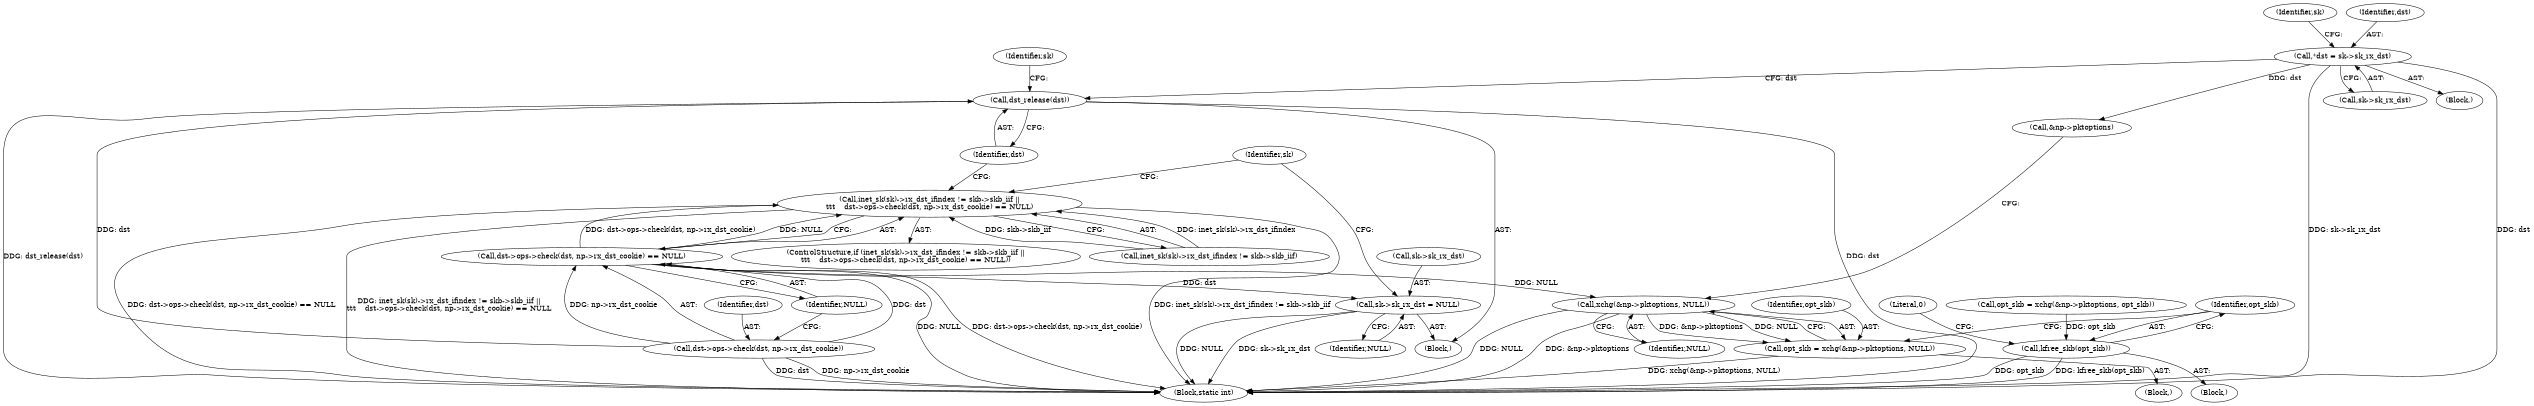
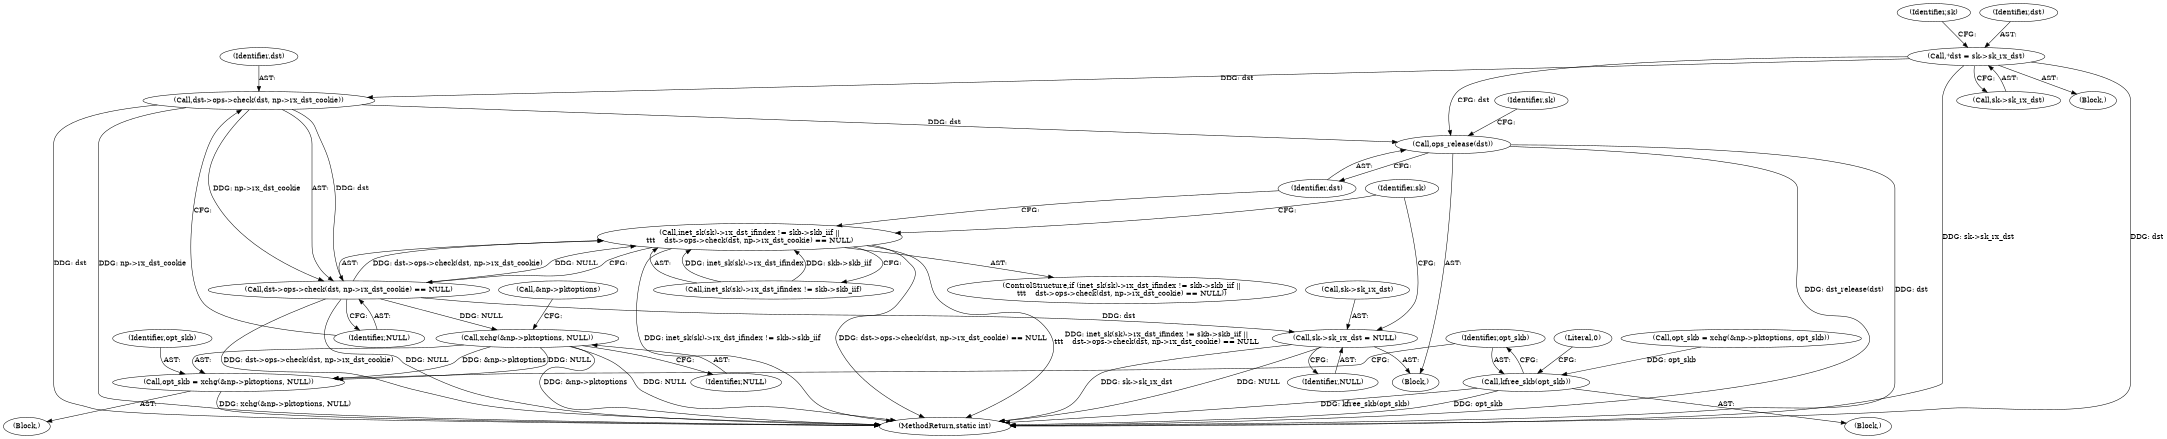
  digraph {
    n1 [label="(Call,*dst = sk->sk_rx_dst)"]
    n2 [label="(Call,dst->ops->check(dst, np->rx_dst_cookie))"]
-   n3 [label="(Call,dst_release(dst))"]
-   n4 [label="(Block,static int)"]
+   n3 [label="(Call,ops_release(dst))"]
+   n4 [label="(MethodReturn,static int)"]
    n5 [label="(Call,sk->sk_rx_dst)"]
    n6 [label="(Block,)"]
    n7 [label="(Call,dst->ops->check(dst, np->rx_dst_cookie) == NULL)"]
    n8 [label="(Block,)"]
    n9 [label="(Identifier,dst)"]
    n10 [label="(Call,inet_sk(sk)->rx_dst_ifindex != skb->skb_iif ||\n\t\t\t    dst->ops->check(dst, np->rx_dst_cookie) == NULL)"]
    n11 [label="(Call,sk->sk_rx_dst = NULL)"]
    n12 [label="(Call,xchg(&np->pktoptions, NULL))"]
    n13 [label="(Identifier,NULL)"]
    n14 [label="(ControlStructure,if (inet_sk(sk)->rx_dst_ifindex != skb->skb_iif ||\n\t\t\t    dst->ops->check(dst, np->rx_dst_cookie) == NULL))"]
    n15 [label="(Call,inet_sk(sk)->rx_dst_ifindex != skb->skb_iif)"]
    n16 [label="(Identifier,NULL)"]
    n17 [label="(Call,opt_skb = xchg(&np->pktoptions, NULL))"]
    n18 [label="(Identifier,NULL)"]
    n19 [label="(Block,)"]
    n20 [label="(Call,kfree_skb(opt_skb))"]
    n21 [label="(Identifier,opt_skb)"]
    n22 [label="(Block,)"]
    n23 [label="(Identifier,sk)"]
    n24 [label="(Literal,0)"]
    n25 [label="(Call,opt_skb = xchg(&np->pktoptions, opt_skb))"]
    n26 [label="(Identifier,sk)"]
    n27 [label="(Identifier,dst)"]
    n28 [label="(Identifier,opt_skb)"]
    n29 [label="(Identifier,dst)"]
    n30 [label="(Call,sk->sk_rx_dst)"]
    n31 [label="(Call,&np->pktoptions)"]
    n32 [label="(Identifier,sk)"]
-   n1 -> n31 [label="DDG: dst"]
+   n1 -> n2 [label="DDG: dst"]
    n1 -> n3 [label="CFG: dst"]
    n1 -> n4 [label="DDG: dst"]
    n1 -> n4 [label="DDG: sk->sk_rx_dst"]
    n1 -> n5 [label="CFG: "]
    n1 -> n6 [label="AST: "]
    n2 -> n3 [label="DDG: dst"]
    n2 -> n4 [label="DDG: dst"]
    n2 -> n4 [label="DDG: np->rx_dst_cookie"]
    n2 -> n7 [label="AST: "]
    n2 -> n7 [label="DDG: dst"]
    n2 -> n7 [label="DDG: np->rx_dst_cookie"]
    n3 -> n4 [label="DDG: dst_release(dst)"]
    n3 -> n4 [label="DDG: dst"]
    n3 -> n8 [label="AST: "]
    n3 -> n9 [label="CFG: "]
    n5 -> n1 [label="AST: "]
    n7 -> n4 [label="DDG: NULL"]
    n7 -> n4 [label="DDG: dst->ops->check(dst, np->rx_dst_cookie)"]
    n7 -> n10 [label="AST: "]
    n7 -> n10 [label="DDG: dst->ops->check(dst, np->rx_dst_cookie)"]
    n7 -> n10 [label="DDG: NULL"]
    n7 -> n11 [label="DDG: dst"]
    n7 -> n12 [label="DDG: NULL"]
    n7 -> n13 [label="CFG: "]
    n9 -> n3 [label="AST: "]
    n9 -> n10 [label="CFG: "]
    n10 -> n4 [label="DDG: inet_sk(sk)->rx_dst_ifindex != skb->skb_iif"]
    n10 -> n4 [label="DDG: dst->ops->check(dst, np->rx_dst_cookie) == NULL"]
    n10 -> n4 [label="DDG: inet_sk(sk)->rx_dst_ifindex != skb->skb_iif ||\n\t\t\t    dst->ops->check(dst, np->rx_dst_cookie) == NULL"]
    n10 -> n7 [label="CFG: "]
    n10 -> n14 [label="AST: "]
    n10 -> n15 [label="CFG: "]
    n11 -> n4 [label="DDG: NULL"]
    n11 -> n4 [label="DDG: sk->sk_rx_dst"]
    n11 -> n8 [label="AST: "]
    n11 -> n16 [label="CFG: "]
    n12 -> n4 [label="DDG: &np->pktoptions"]
    n12 -> n4 [label="DDG: NULL"]
    n12 -> n17 [label="AST: "]
    n12 -> n17 [label="DDG: &np->pktoptions"]
    n12 -> n17 [label="DDG: NULL"]
    n12 -> n18 [label="CFG: "]
    n13 -> n2 [label="CFG: "]
    n13 -> n7 [label="AST: "]
    n15 -> n10 [label="AST: "]
    n15 -> n10 [label="DDG: inet_sk(sk)->rx_dst_ifindex"]
    n15 -> n10 [label="DDG: skb->skb_iif"]
    n16 -> n11 [label="AST: "]
    n17 -> n4 [label="DDG: xchg(&np->pktoptions, NULL)"]
-   n17 -> n12 [label="CFG: "]
    n17 -> n19 [label="AST: "]
    n18 -> n12 [label="AST: "]
    n20 -> n4 [label="DDG: kfree_skb(opt_skb)"]
    n20 -> n4 [label="DDG: opt_skb"]
    n20 -> n21 [label="CFG: "]
    n20 -> n22 [label="AST: "]
    n21 -> n17 [label="CFG: "]
    n21 -> n20 [label="AST: "]
    n23 -> n1 [label="CFG: "]
    n24 -> n20 [label="CFG: "]
    n25 -> n20 [label="DDG: opt_skb"]
    n26 -> n3 [label="CFG: "]
    n27 -> n1 [label="AST: "]
    n28 -> n17 [label="AST: "]
    n29 -> n2 [label="AST: "]
    n30 -> n11 [label="AST: "]
    n31 -> n12 [label="CFG: "]
    n32 -> n10 [label="CFG: "]
    n32 -> n11 [label="CFG: "]
  }
